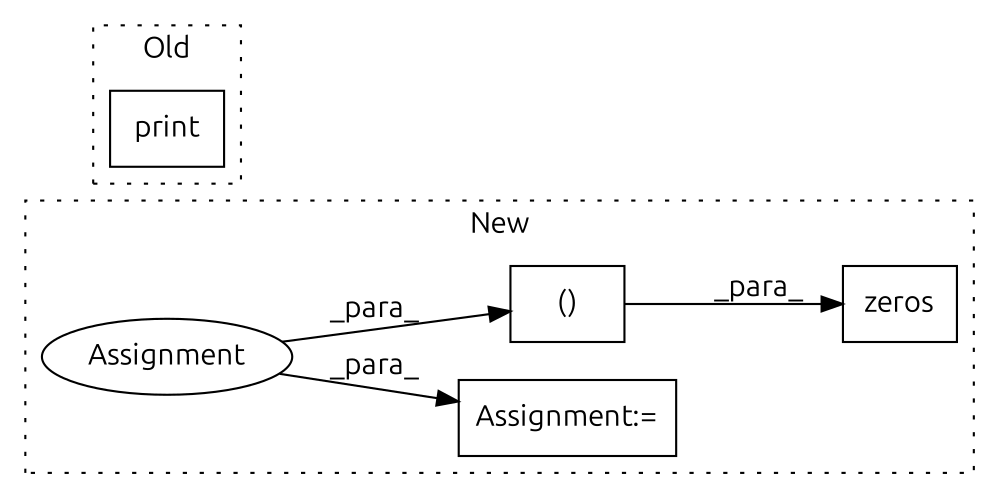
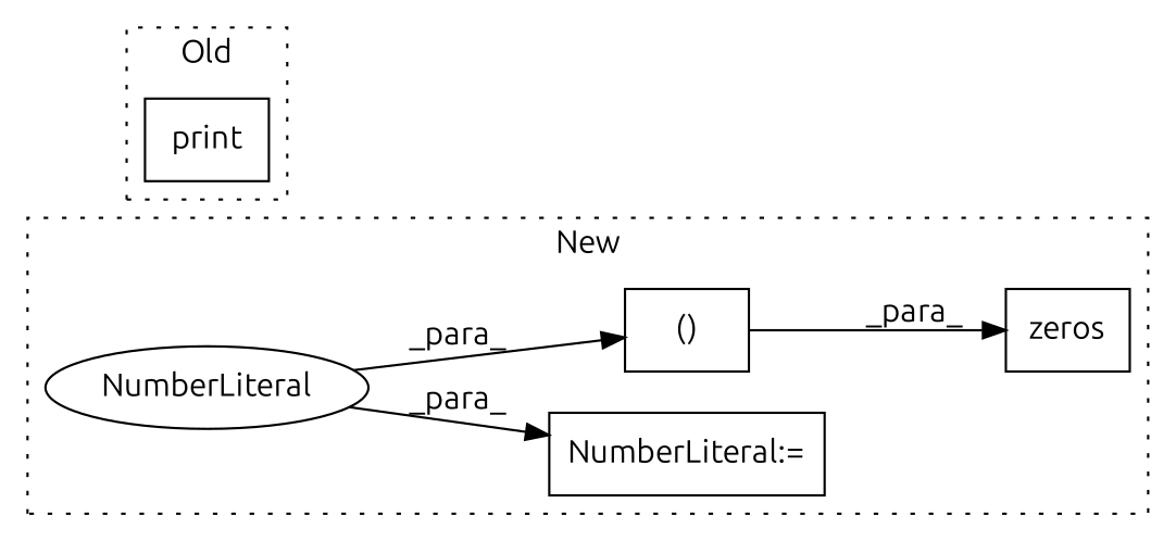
  digraph {
    fontname=Ubuntu
    rankdir=LR
    node [a=32 fontname=Ubuntu l=1 s=632 shape=box]
    edge [fontname=Ubuntu]
    n1 [l="11,2" label=zeros s="621,649"]
-   n2 [a=7 label="Assignment:=" s=601]
+   n2 [a=7 label="NumberLiteral:=" s=601]
    n3 [a=106 l=17 label="()"]
-   n4 [a=34 label=Assignment shape=ellipse]
+   n4 [a=34 label=NumberLiteral shape=ellipse]
    n5 [l="6,1" label=print s="650,657"]
    subgraph cluster_1 {
      label=New
      style=dotted
      n1
      n2
      n3
      n4
    }
    subgraph cluster_2 {
      label=Old
      style=dotted
      n5
    }
    n3 -> n1 [label=_para_]
    n4 -> n2 [label=_para_]
    n4 -> n3 [label=_para_]
  }
